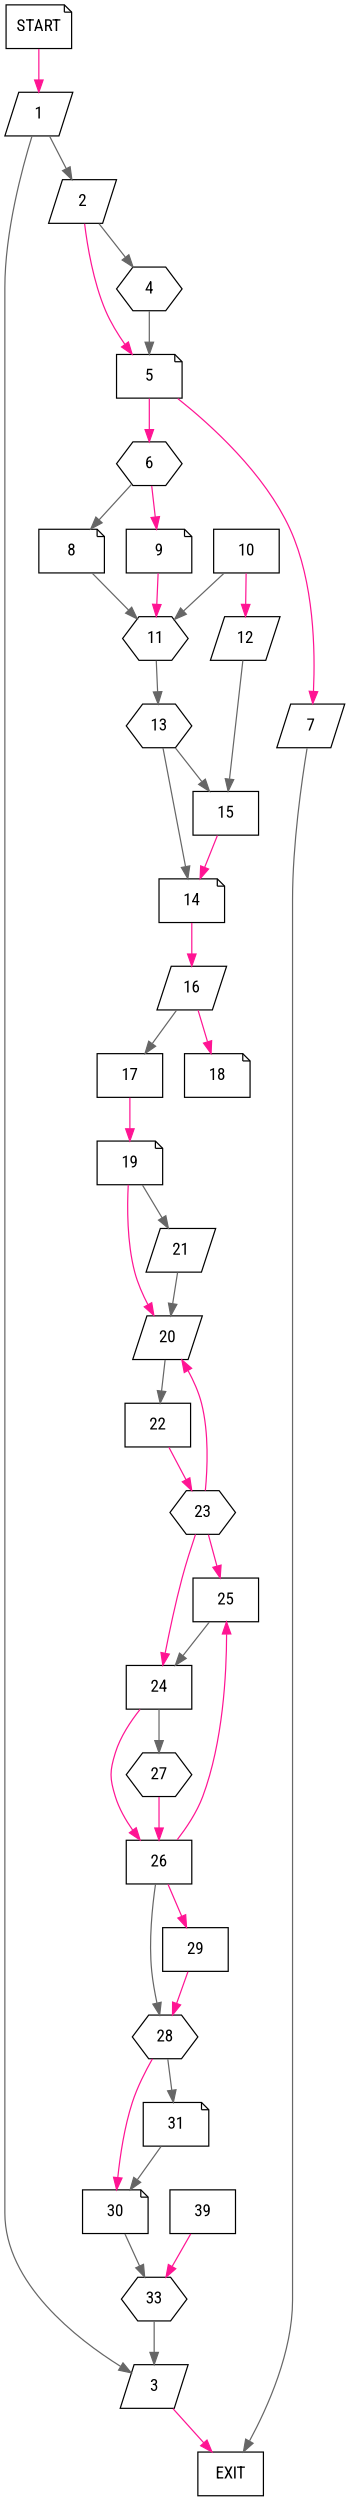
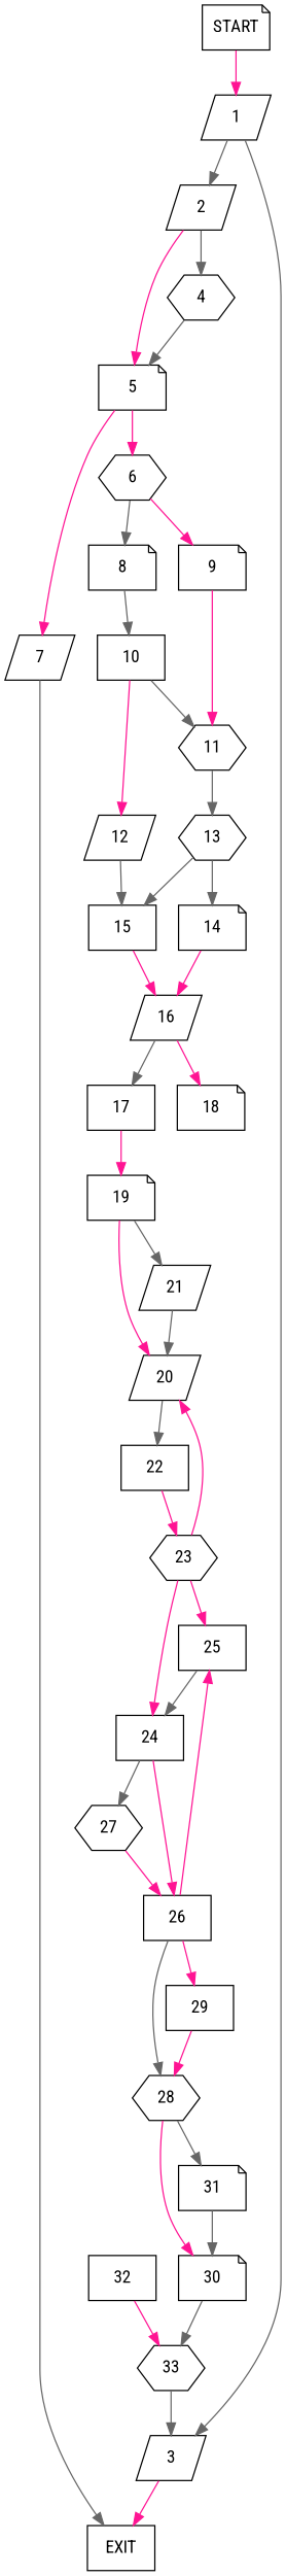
  digraph {
    fontname="Roboto Condensed"
    node [fontname="Roboto Condensed" shape=box]
    edge [color=deeppink fontname="Roboto Condensed"]
    n1 [label=START shape=note]
    1 [shape=parallelogram]
    2 [shape=parallelogram]
    3 [shape=parallelogram]
    n5 [label=EXIT]
    4 [shape=hexagon]
    5 [shape=note]
    6 [shape=hexagon]
    7 [shape=parallelogram]
    8 [shape=note]
    9 [shape=note]
    10
    11 [shape=hexagon]
    12 [shape=parallelogram]
    13 [shape=hexagon]
    15
    14 [shape=note]
    16 [shape=parallelogram]
    17
    18 [shape=note]
    19 [shape=note]
    20 [shape=parallelogram]
    21 [shape=parallelogram]
    22
    23 [shape=hexagon]
    24
    25
    26
    27 [shape=hexagon]
    28 [shape=hexagon]
    29
    30 [shape=note]
    31 [shape=note]
    33 [shape=hexagon]
-   32 [label=39]
+   32
    n1 -> 1
    1 -> 2 [color=gray40]
    1 -> 3 [color=gray40]
    2 -> 4 [color=gray40]
    2 -> 5
    3 -> n5
    4 -> 5 [color=gray40]
    5 -> 6
    5 -> 7
    6 -> 8 [color=gray40]
    6 -> 9
    7 -> n5 [color=gray40]
-   8 -> 11 [color=gray40]
+   8 -> 10 [color=gray40]
    9 -> 11
    10 -> 11 [color=gray40]
    10 -> 12
    11 -> 13 [color=gray40]
    12 -> 15 [color=gray40]
    13 -> 15 [color=gray40]
    13 -> 14 [color=gray40]
-   15 -> 14
+   15 -> 16
    14 -> 16
    16 -> 17 [color=gray40]
    16 -> 18
    17 -> 19
    19 -> 20
    19 -> 21 [color=gray40]
    20 -> 22 [color=gray40]
    21 -> 20 [color=gray40]
    22 -> 23
    23 -> 20
    23 -> 24
    23 -> 25
    24 -> 26
    24 -> 27 [color=gray40]
    25 -> 24 [color=gray40]
    26 -> 25
    26 -> 28 [color=gray40]
    26 -> 29
    27 -> 26
    28 -> 30
    28 -> 31 [color=gray40]
    29 -> 28
    30 -> 33 [color=gray40]
    31 -> 30 [color=gray40]
    33 -> 3 [color=gray40]
    32 -> 33
  }
